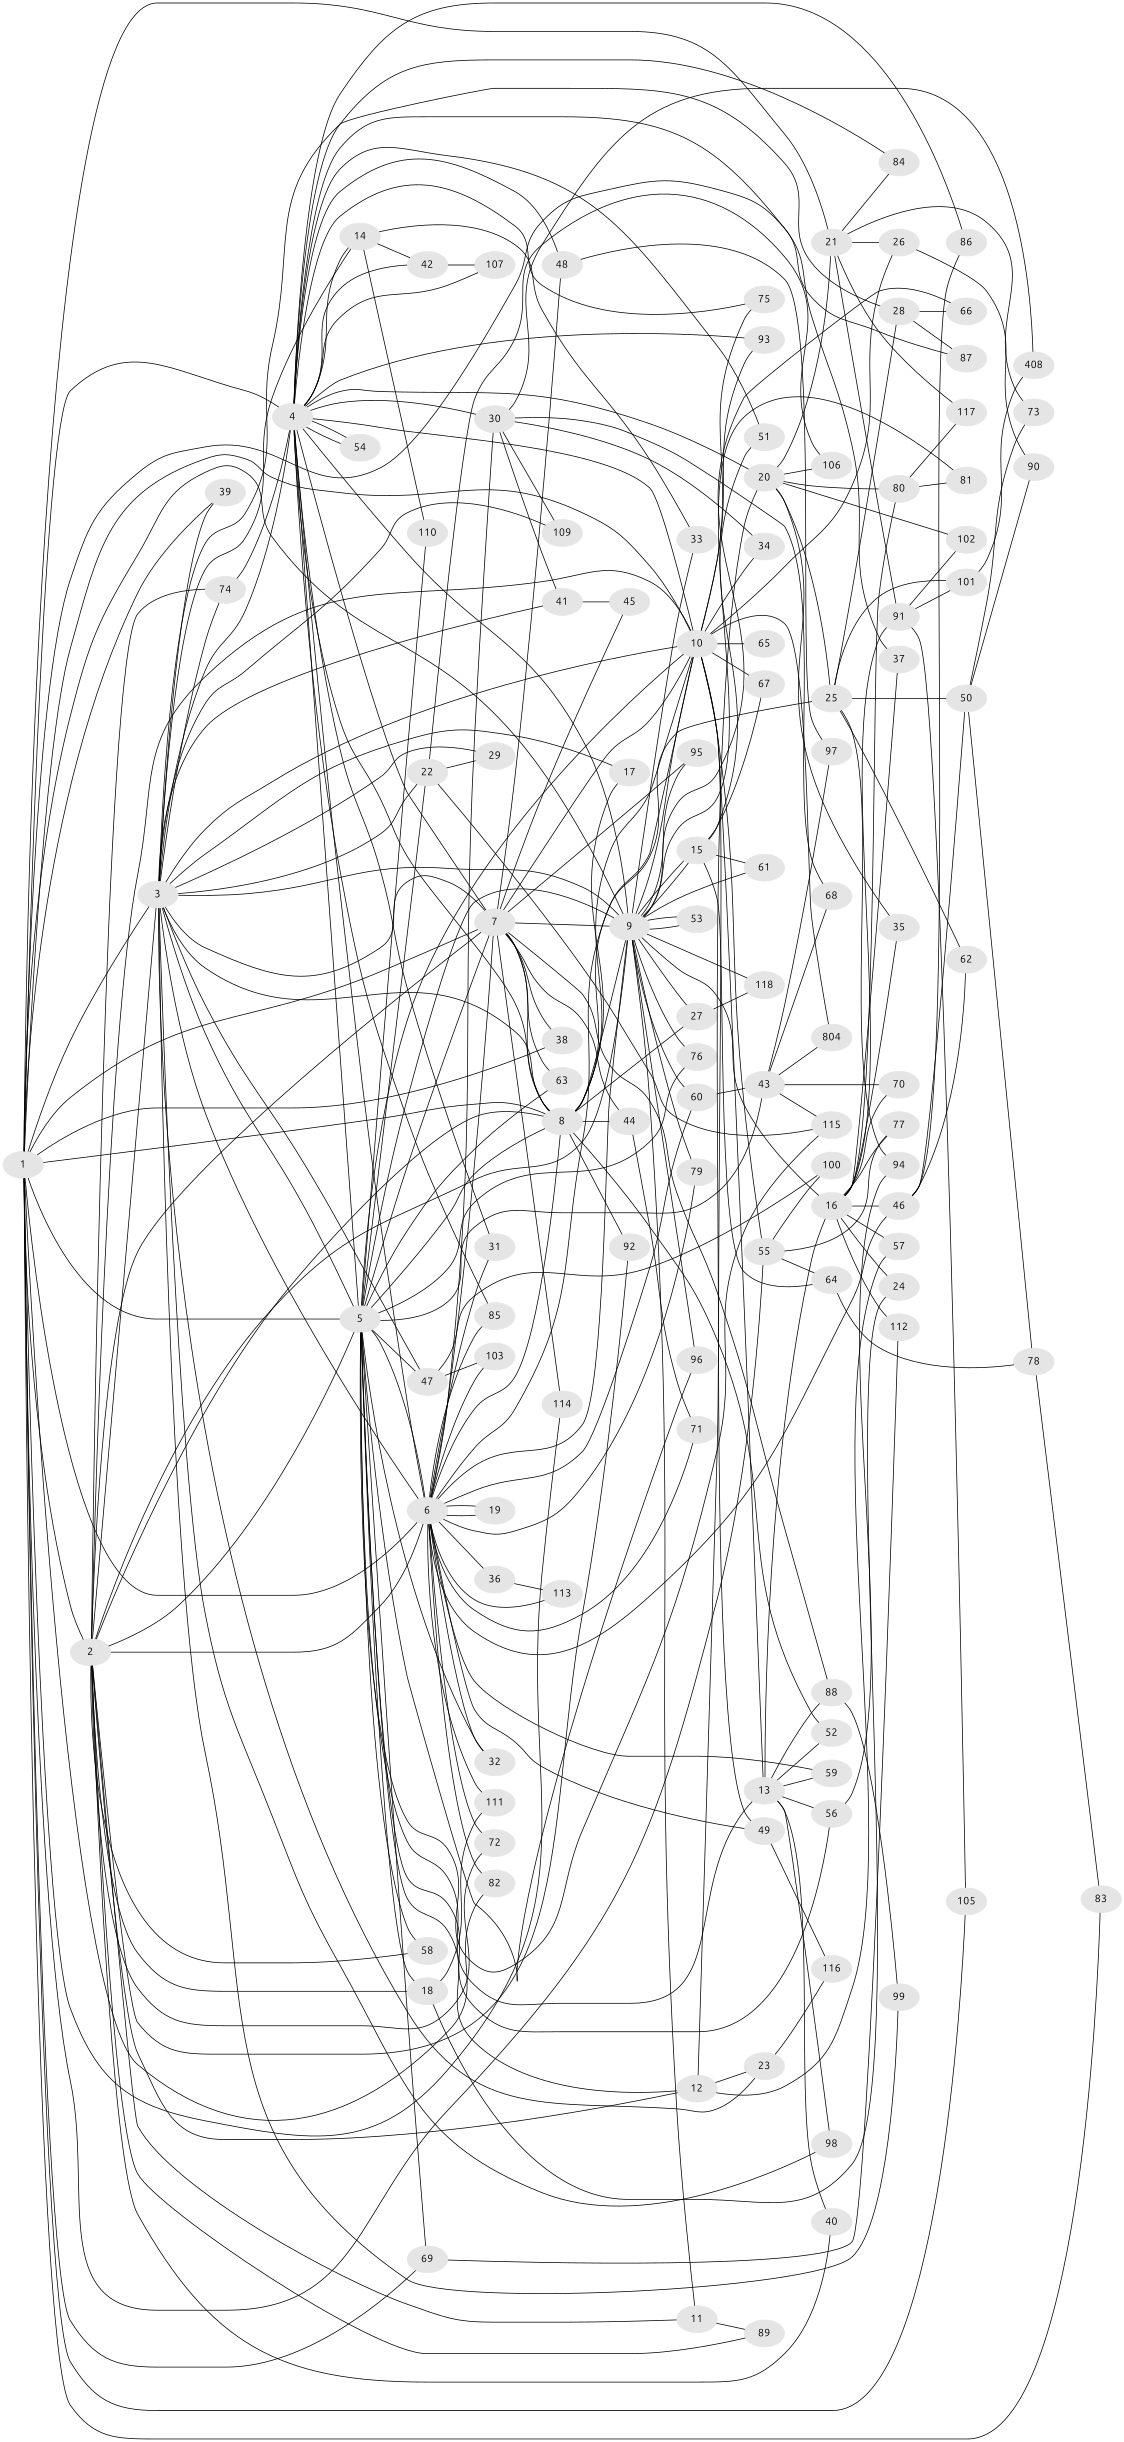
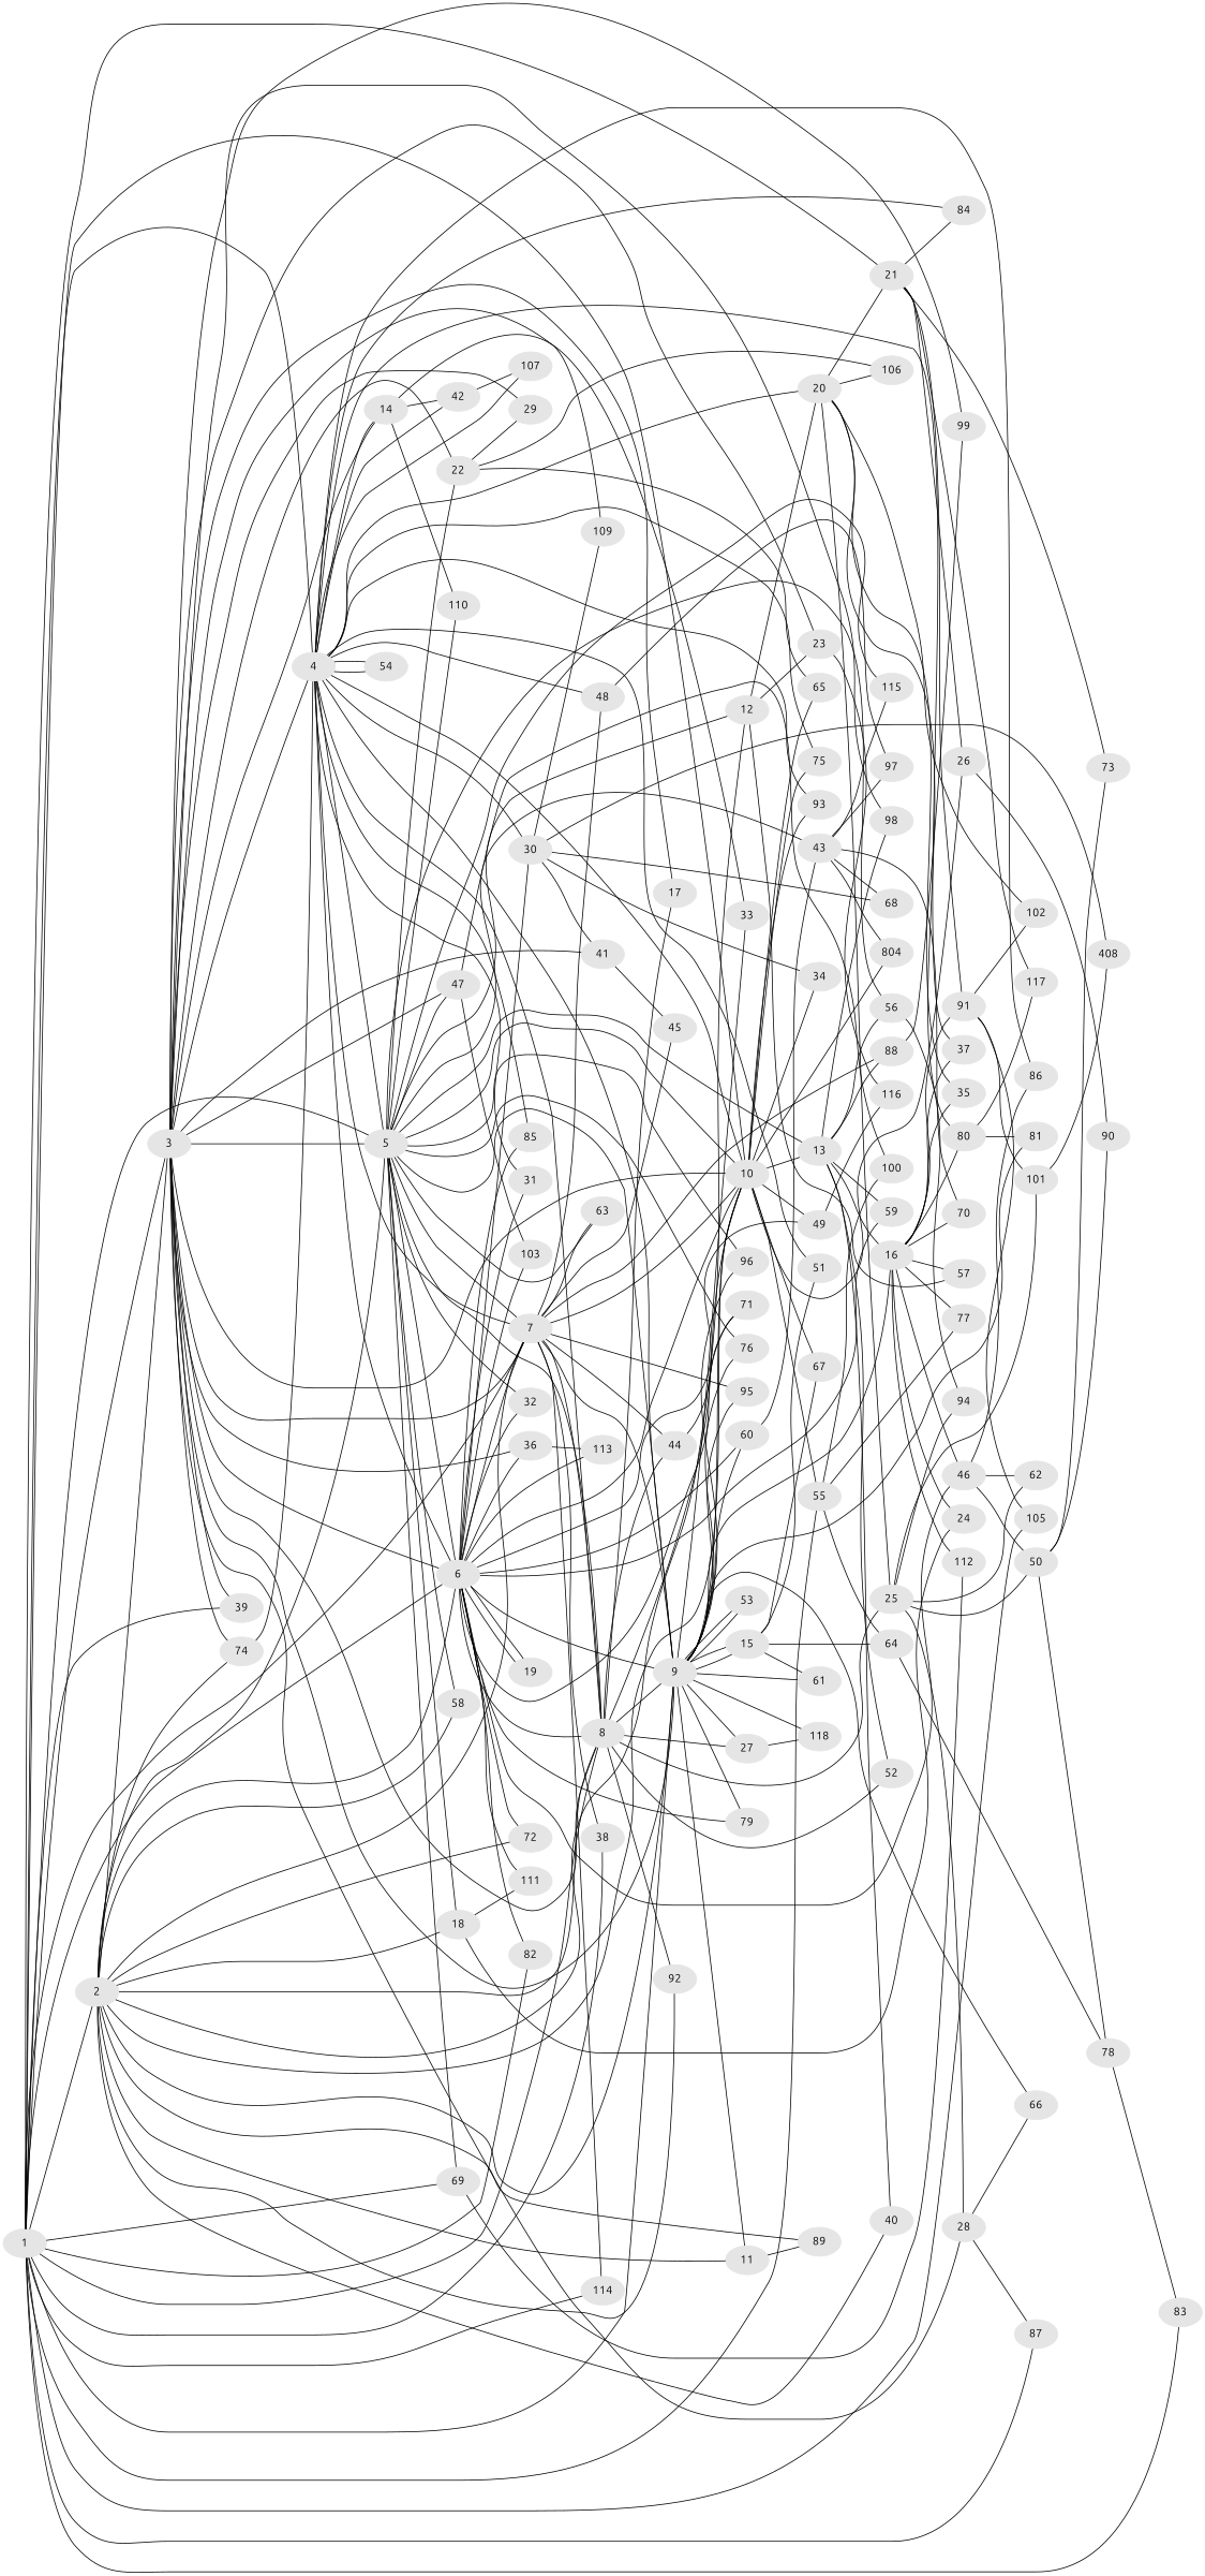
  graph {
    fontname=Ubuntu
    rankdir=LR
    node [color=gray90 fontname=Ubuntu style=filled]
    edge [fontname=Ubuntu]
    1
    2
    3
    4
    5
    6
    7
    8
    9
    10
    21
    38
    39
    55
    69
    82
    83
    87
    105
    114
    11
    12
    18
    40
    58
    72
    74
    89
    92
    14
    17
    22
    23
    28
    29
    36
    41
    47
    98
    99
    109
    20
    30
    31
    37
    42
    48
    51
    54
    75
    84
    85
    86
    93
    107
    13
    32
    43
    56
    63
    76
    96
    110
    115
    19
    46
    49
    59
    60
    71
    79
    103
    111
    113
    44
    45
    88
    95
    25
    27
    52
    15
    16
    33
    53
    61
    66
    81
    118
    26
    34
    65
    67
    n94 [label=804]
    91
    73
    117
    64
    77
    100
    112
    57
    24
    106
    116
    35
    80
    102
    68
    n110 [label=408]
    97
    70
    94
    50
    62
    101
    90
    78
    1 -- 2
    1 -- 3
    1 -- 4
    1 -- 5
    1 -- 6
    1 -- 7
    1 -- 8
    1 -- 9
    1 -- 10
    1 -- 21
    1 -- 38
    1 -- 39
    1 -- 55
    1 -- 69
    1 -- 82
    1 -- 83
    1 -- 87
    1 -- 105
    1 -- 114
    2 -- 3
    2 -- 5
    2 -- 6
    2 -- 7
    2 -- 8
    2 -- 9
    2 -- 10
    2 -- 11
    2 -- 12
    2 -- 18
    2 -- 40
    2 -- 58
    2 -- 72
    2 -- 74
    2 -- 89
    2 -- 92
    3 -- 4
    3 -- 5
    3 -- 6
    3 -- 7
    3 -- 8
    3 -- 9
    3 -- 10
    3 -- 39
    3 -- 74
    3 -- 14
    3 -- 17
    3 -- 22
    3 -- 23
    3 -- 28
    3 -- 29
+   3 -- 36
    3 -- 41
    3 -- 47
    3 -- 98
    3 -- 99
    3 -- 109
    4 -- 5
    4 -- 6
    4 -- 7
    4 -- 8
    4 -- 9
    4 -- 10
    4 -- 14
    4 -- 20
    4 -- 30
    4 -- 31
    4 -- 37
    4 -- 42
    4 -- 48
    4 -- 51
    4 -- 54
    4 -- 54
    4 -- 75
    4 -- 84
    4 -- 85
    4 -- 86
    4 -- 93
    4 -- 107
    5 -- 6
    5 -- 7
    5 -- 8
    5 -- 9
    5 -- 10
    5 -- 69
    5 -- 12
    5 -- 18
    5 -- 58
    5 -- 22
    5 -- 47
    5 -- 13
    5 -- 32
    5 -- 43
    5 -- 56
    5 -- 63
    5 -- 76
    5 -- 96
    5 -- 110
    5 -- 115
    6 -- 7
    6 -- 8
    6 -- 9
    6 -- 10
    6 -- 82
    6 -- 72
    6 -- 36
    6 -- 30
    6 -- 31
    6 -- 85
    6 -- 32
    6 -- 19
    6 -- 19
    6 -- 46
    6 -- 49
    6 -- 59
    6 -- 60
    6 -- 71
    6 -- 79
    6 -- 103
    6 -- 111
    6 -- 113
    7 -- 8
    7 -- 9
    7 -- 10
    7 -- 38
    7 -- 114
    7 -- 48
    7 -- 63
    7 -- 44
    7 -- 45
    7 -- 88
    7 -- 95
    8 -- 9
    8 -- 10
    8 -- 92
    8 -- 17
    8 -- 44
    8 -- 25
    8 -- 27
    8 -- 52
    9 -- 10
    9 -- 11
    9 -- 76
    9 -- 96
    9 -- 60
    9 -- 79
    9 -- 95
    9 -- 27
    9 -- 15
    9 -- 15
    9 -- 16
    9 -- 33
    9 -- 53
    9 -- 53
    9 -- 61
    9 -- 66
    9 -- 81
    9 -- 118
    10 -- 55
    10 -- 75
    10 -- 93
    10 -- 13
    10 -- 49
    10 -- 26
    10 -- 34
    10 -- 65
    10 -- 67
    10 -- n94
    21 -- 84
    21 -- 26
    21 -- 91
    21 -- 73
    21 -- 117
    55 -- 64
    55 -- 77
    55 -- 100
    69 -- 112
    11 -- 89
    12 -- 23
    12 -- 20
    12 -- 57
    18 -- 111
    18 -- 24
    74 -- 4
    14 -- 42
    14 -- 110
    14 -- 33
    22 -- 29
-   22 -- 115
+   22 -- 65
    22 -- 106
    23 -- 116
    28 -- 87
    28 -- 66
    36 -- 113
    41 -- 45
    47 -- 103
    47 -- 100
    20 -- 21
    20 -- 25
    20 -- 106
    20 -- 35
    20 -- 80
    20 -- 102
    30 -- 41
    30 -- 109
    30 -- 34
    30 -- 68
    30 -- n110
    42 -- 107
    48 -- 97
    13 -- 40
    13 -- 98
    13 -- 56
    13 -- 59
    13 -- 88
    13 -- 52
    13 -- 16
    43 -- 115
    43 -- n94
    43 -- 68
    43 -- 97
    43 -- 70
    56 -- 94
    46 -- 86
    46 -- 50
    46 -- 62
    49 -- 116
    60 -- 43
    44 -- 71
    88 -- 99
    25 -- 28
    25 -- 94
    25 -- 50
    25 -- 62
    25 -- 101
    27 -- 118
    15 -- 51
    15 -- 61
    15 -- 67
    15 -- 64
    16 -- 37
    16 -- 46
    16 -- 91
    16 -- 77
    16 -- 112
    16 -- 57
    16 -- 24
    16 -- 35
    16 -- 80
    16 -- 70
    26 -- 90
    91 -- 105
    91 -- 102
    91 -- 101
    64 -- 78
    80 -- 81
    80 -- 117
    50 -- 73
    50 -- 90
    50 -- 78
    101 -- n110
    78 -- 83
  }
